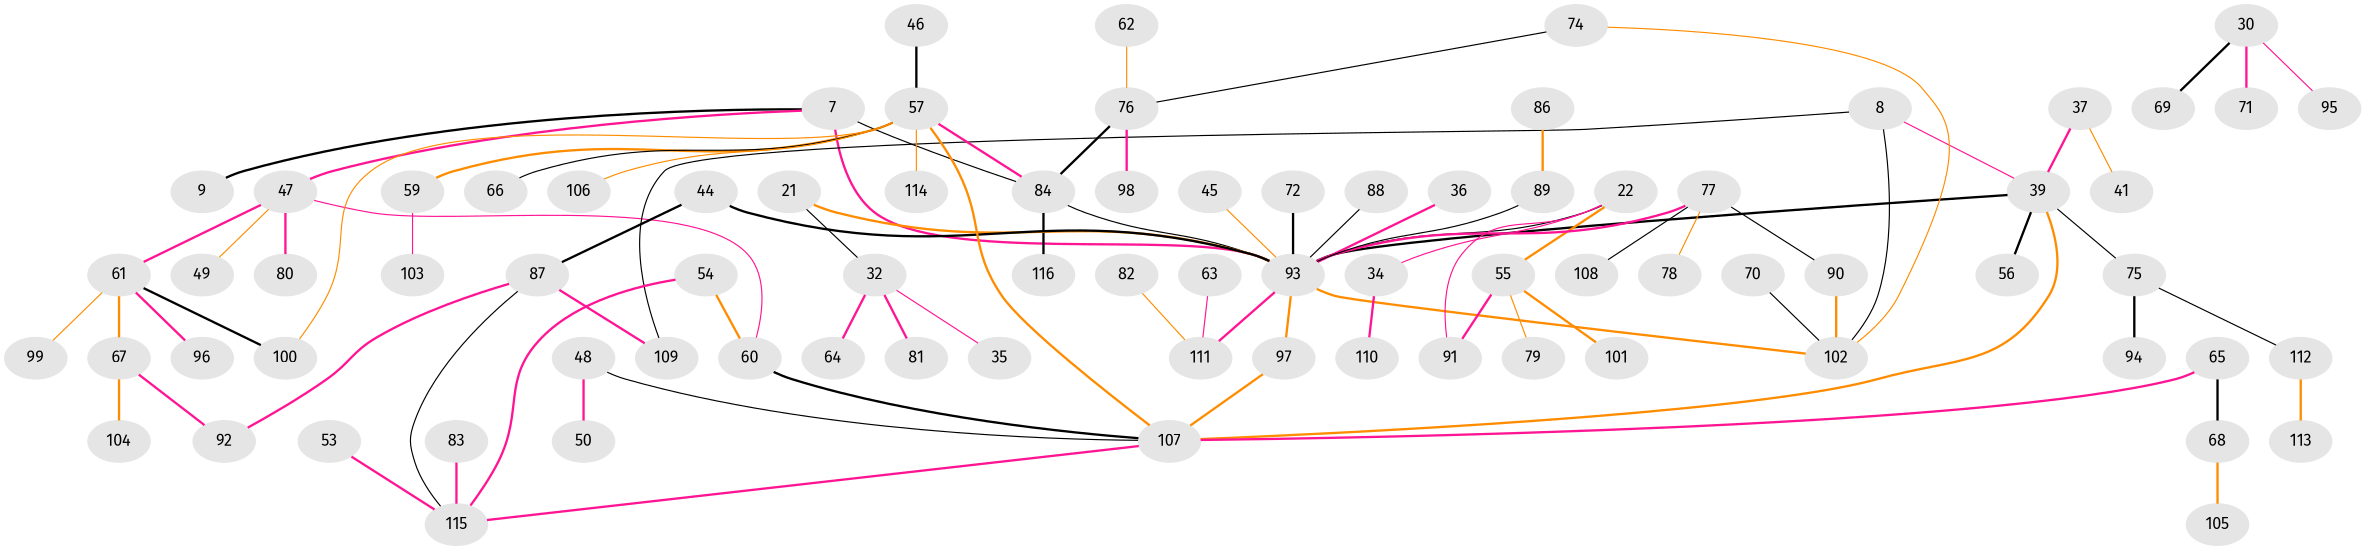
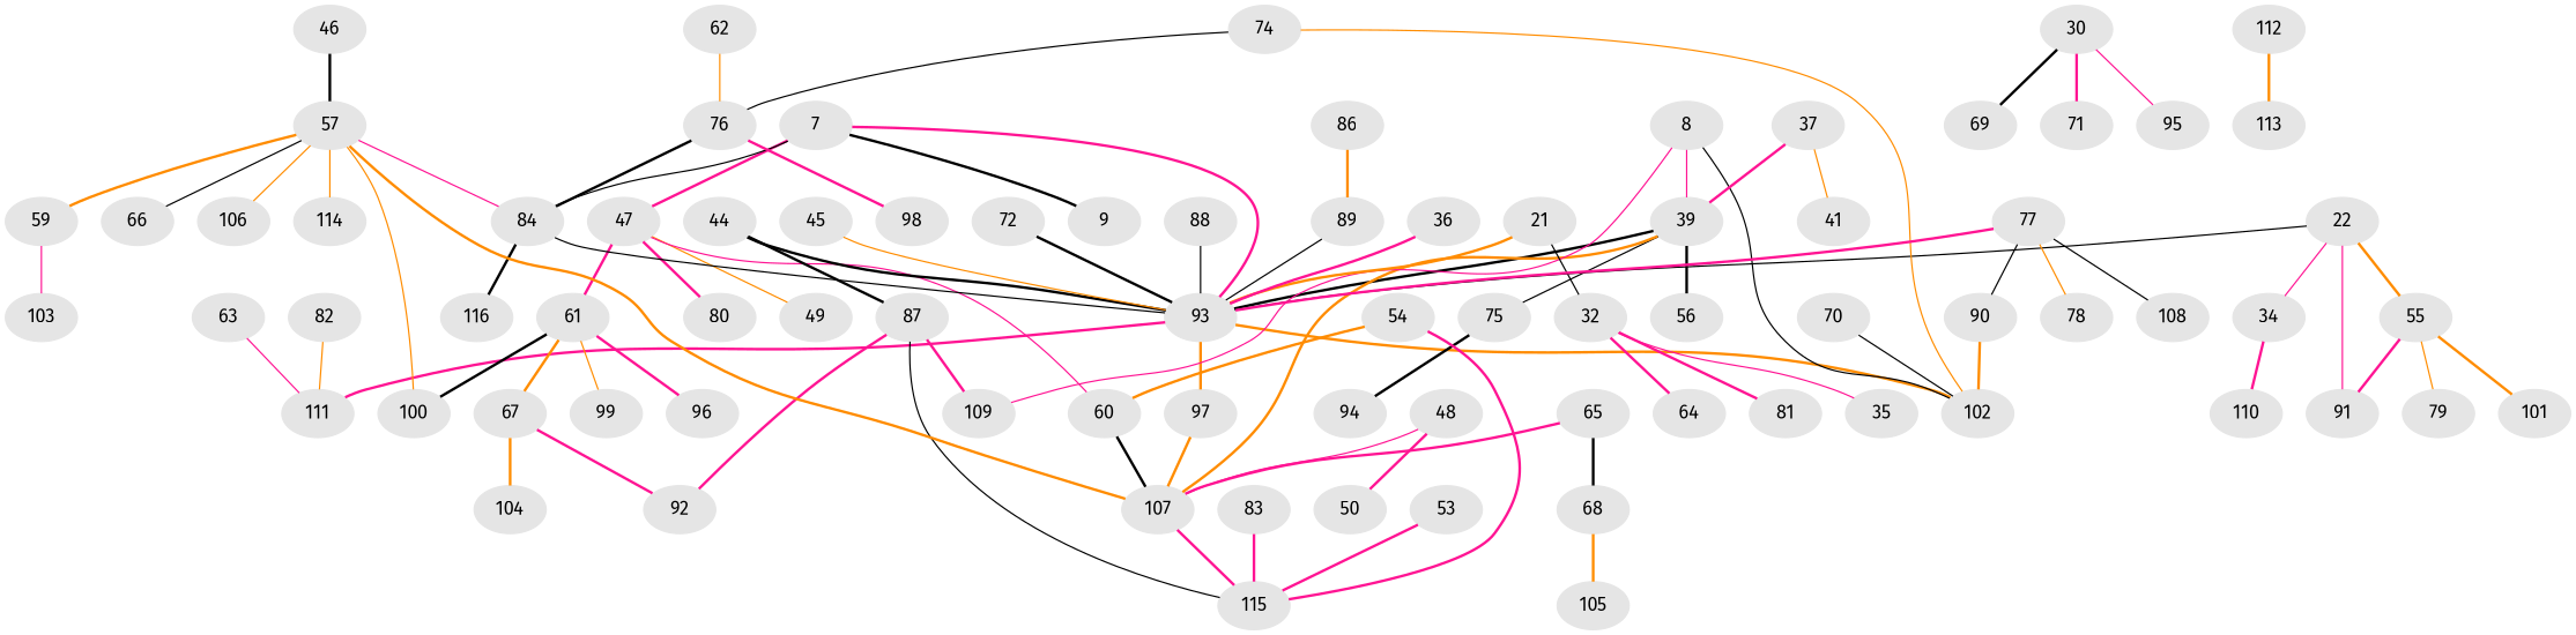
  graph {
    fontname="Fira Sans"
    node [color=gray90 fontname="Fira Sans" style=filled]
    edge [color=deeppink fontname="Fira Sans" style=bold]
    7
    9
    47
    84 [super="+28"]
    93 [super="+16"]
    49
    60
    61
    80
    116
    102 [super="+4+24"]
    111 [super="+33"]
    97
    39 [super="+3"]
    8
    109
    30
    69
    71
    95
    56
    75 [super="+73"]
    107 [super="+42"]
    21 [super="+17"]
    32 [super="+20"]
    64
    81
    n28 [label=35]
    22
    34
    55 [super="+26+38+35"]
    91
    110
    79
    101
    36
    37
    41
    94
    112
    115 [super="+13+51"]
    44
    87
    92
    45
    57 [super="+52+40"]
    59
    66
    100
    106
    114 [super="+58"]
    46
    67
    96
    99
    48
    50
    53
    54
    82
    103
    104
    76 [super="+29+31"]
    98
    62
    63
    65
    68
    105
    70
    72
    74 [super="+43"]
    113
    77
    78
    90
    108
    83
    89 [super="+18"]
    86
    88
    7 -- 9 [color=black]
    7 -- 47
    7 -- 84 [color=black style=solid weight=2]
    7 -- 93
    47 -- 49 [color=darkorange style=solid]
    47 -- 60 [style=solid]
    47 -- 61
    47 -- 80
    84 -- 93 [color=black style=solid]
    84 -- 116 [color=black]
    93 -- 102 [color=darkorange]
    93 -- 111
    93 -- 97 [color=darkorange]
    60 -- 107 [color=black]
    61 -- 100 [color=black]
    61 -- 67 [color=darkorange]
    61 -- 96
    61 -- 99 [color=darkorange style=solid]
    97 -- 107 [color=darkorange]
    39 -- 93 [color=black weight=2]
    39 -- 56 [color=black]
    39 -- 75 [color=black style=solid weight=2]
    39 -- 107 [color=darkorange weight=2]
    8 -- 102 [color=black style=solid]
    8 -- 39 [style=solid]
-   8 -- 109 [color=black style=solid]
+   8 -- 109 [style=solid]
    30 -- 69 [color=black]
    30 -- 71
    30 -- 95 [style=solid]
    75 -- 94 [color=black]
-   75 -- 112 [color=black style=solid]
    107 -- 115
    21 -- 93 [color=darkorange]
    21 -- 32 [color=black style=solid]
    32 -- 64
    32 -- 81
    32 -- n28 [style=solid]
    22 -- 93 [color=black style=solid]
    22 -- 34 [style=solid]
    22 -- 55 [color=darkorange weight=2]
    22 -- 91 [style=solid]
    34 -- 110
    55 -- 91
    55 -- 79 [color=darkorange style=solid]
    55 -- 101 [color=darkorange]
    36 -- 93
    37 -- 39
    37 -- 41 [color=darkorange style=solid]
    112 -- 113 [color=darkorange]
    44 -- 93 [color=black]
    44 -- 87 [color=black]
    87 -- 109
    87 -- 115 [color=black style=solid]
    87 -- 92
    45 -- 93 [color=darkorange style=solid]
-   57 -- 84 [weight=2]
+   57 -- 84 [style=solid weight=2]
    57 -- 107 [color=darkorange]
    57 -- 59 [color=darkorange]
    57 -- 66 [color=black style=solid]
    57 -- 100 [color=darkorange style=solid]
    57 -- 106 [color=darkorange style=solid]
    57 -- 114 [color=darkorange style=solid weight=2]
    59 -- 103 [style=solid]
    46 -- 57 [color=black]
    67 -- 92
    67 -- 104 [color=darkorange]
-   48 -- 107 [color=black style=solid]
+   48 -- 107 [style=solid]
    48 -- 50
    53 -- 115
    54 -- 60 [color=darkorange]
    54 -- 115
    82 -- 111 [color=darkorange style=solid]
    76 -- 84 [color=black]
    76 -- 98
    62 -- 76 [color=darkorange style=solid]
    63 -- 111 [style=solid]
    65 -- 107
    65 -- 68 [color=black]
    68 -- 105 [color=darkorange]
    70 -- 102 [color=black style=solid]
    72 -- 93 [color=black]
    74 -- 102 [color=darkorange style=solid]
    74 -- 76 [color=black style=solid]
    77 -- 93
    77 -- 78 [color=darkorange style=solid]
    77 -- 90 [color=black style=solid]
    77 -- 108 [color=black style=solid]
    90 -- 102 [color=darkorange]
    83 -- 115
    89 -- 93 [color=black style=solid]
    86 -- 89 [color=darkorange]
    88 -- 93 [color=black style=solid]
  }
